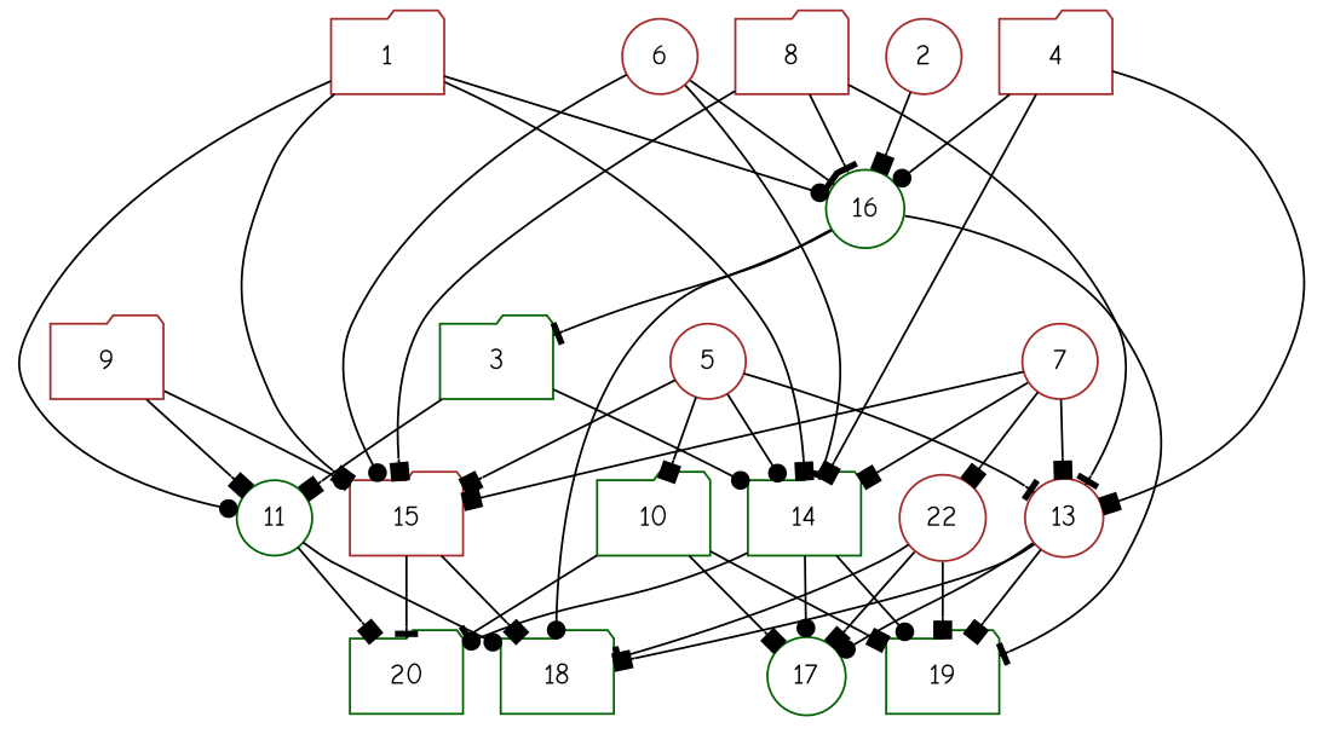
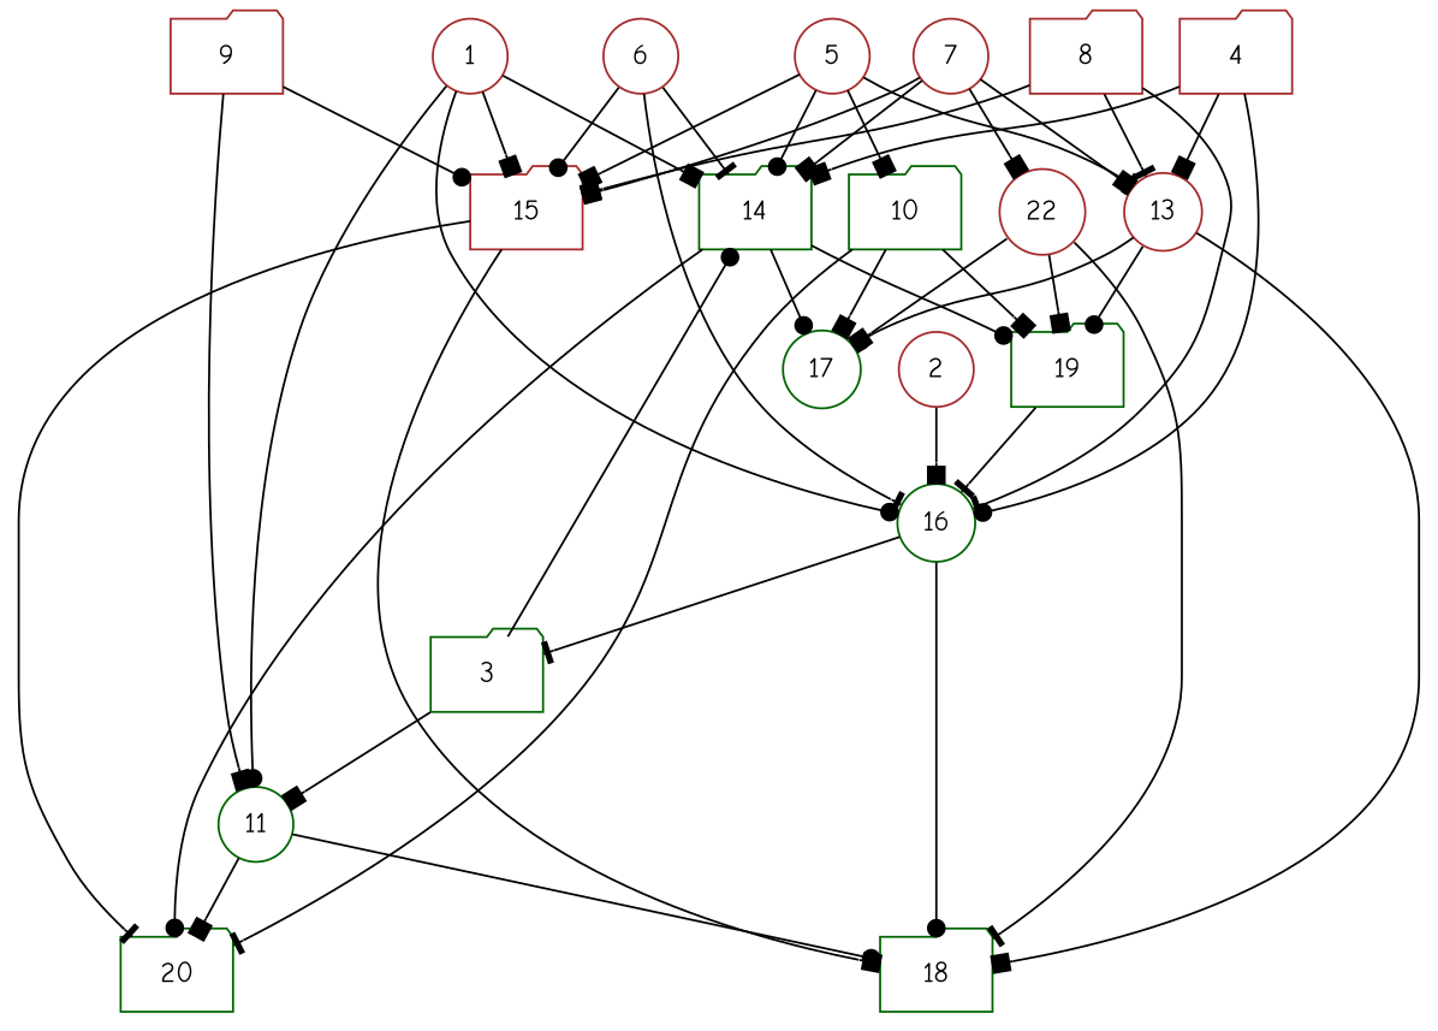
  digraph {
    fontname="Comic Neue"
    node [alpha=0.19 color=brown fontname="Comic Neue" shape=circle]
    edge [arrowhead=box fontname="Comic Neue"]
-   1 [alpha=0.06 expect_size=26989568 shape=folder]
+   1 [alpha=0.06 expect_size=26989568]
    11 [color=darkgreen expect_size=45249536]
    14 [alpha=0.16 color=darkgreen expect_size=36673536 shape=folder]
    15 [expect_size=25931776 shape=folder]
    16 [alpha=0.09 color=darkgreen expect_size=37193728]
    20 [alpha=0.13 color=darkgreen expect_size=26517504 shape=folder]
    18 [alpha=0.07 color=darkgreen expect_size=13604864 shape=folder]
    17 [alpha=0.14 color=darkgreen expect_size=36899840]
    19 [alpha=0.13 color=darkgreen expect_size=43003904 shape=folder]
    3 [color=darkgreen expect_size=46948352 shape=folder]
    2 [alpha=0.12 expect_size=38585344]
    4 [alpha=0.15 expect_size=41673728 shape=folder]
    13 [alpha=0.08 expect_size=38693888]
    5 [alpha=0.05 expect_size=43944960]
    10 [alpha=0.02 color=darkgreen expect_size=12980224 shape=folder]
    6 [alpha=0.20 expect_size=49473536]
    7 [alpha=0.10 expect_size=45434880]
    n18 [alpha=0.00 expect_size=11490304 label=22]
    8 [alpha=0.12 expect_size=11507712 shape=folder]
    9 [alpha=0.13 expect_size=27275264 shape=folder]
    1 -> 11 [arrowhead=dot]
    1 -> 14
    1 -> 15
    1 -> 16 [arrowhead=dot]
    11 -> 20
    11 -> 18 [arrowhead=dot]
    14 -> 20 [arrowhead=dot]
    14 -> 17 [arrowhead=dot]
    14 -> 19 [arrowhead=dot]
    15 -> 20 [arrowhead=tee]
    15 -> 18
    16 -> 18 [arrowhead=dot]
-   16 -> 19 [arrowhead=tee]
+   19 -> 16 [arrowhead=tee]
    16 -> 3 [arrowhead=tee]
    3 -> 11
    3 -> 14 [arrowhead=dot]
    2 -> 16
    4 -> 14
    4 -> 16 [arrowhead=dot]
    4 -> 13
    13 -> 18
    13 -> 17 [arrowhead=dot]
-   13 -> 19
+   13 -> 19 [arrowhead=dot]
    5 -> 14 [arrowhead=dot]
    5 -> 15
    5 -> 13 [arrowhead=tee]
    5 -> 10
    10 -> 20 [arrowhead=tee]
    10 -> 17
    10 -> 19
    6 -> 14 [arrowhead=tee]
    6 -> 15 [arrowhead=dot]
    6 -> 16 [arrowhead=tee]
    7 -> 14
    7 -> 15
    7 -> 13
    7 -> n18
    n18 -> 18 [arrowhead=tee]
    n18 -> 17
    n18 -> 19
    8 -> 15
    8 -> 16 [arrowhead=tee]
    8 -> 13 [arrowhead=tee]
    9 -> 11
    9 -> 15 [arrowhead=dot]
  }
